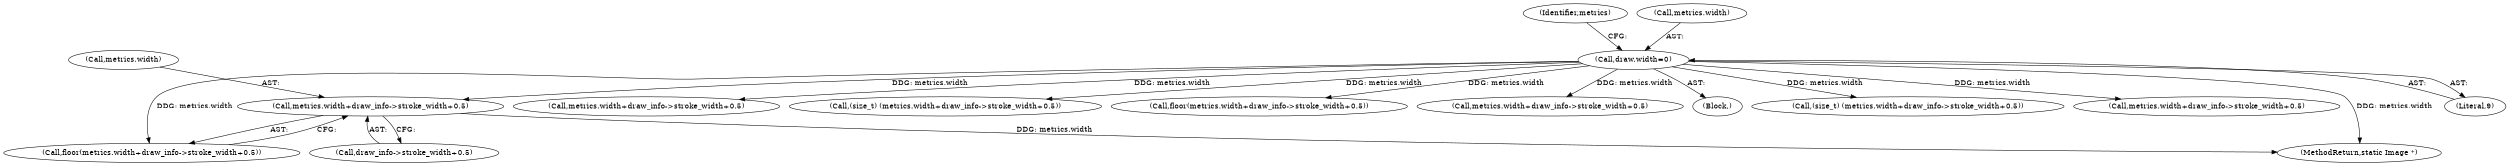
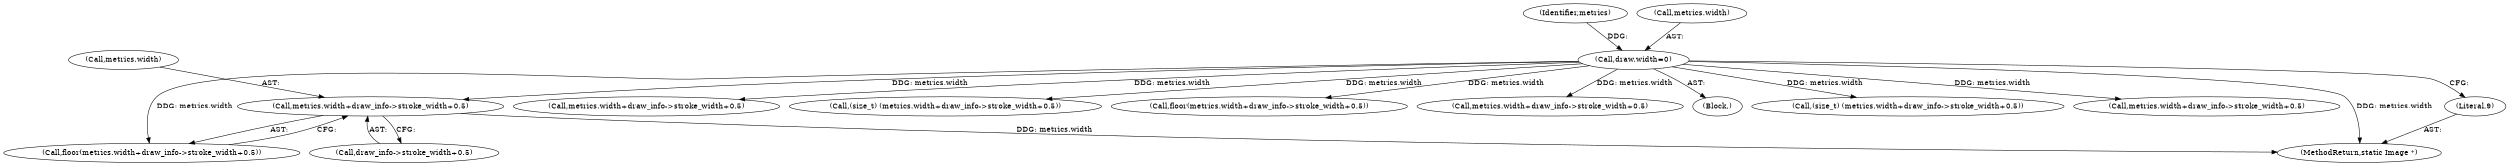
  digraph {
    n1 [label="(Call,metrics.width+draw_info->stroke_width+0.5)"]
    n2 [label="(Call,draw_info->stroke_width+0.5)"]
    n3 [label="(MethodReturn,static Image *)"]
    n4 [label="(Call,floor(metrics.width+draw_info->stroke_width+0.5))"]
    n5 [label="(Call,draw.width=0)"]
    n6 [label="(Call,metrics.width+draw_info->stroke_width+0.5)"]
    n7 [label="(Call,(size_t) (metrics.width+draw_info->stroke_width+0.5))"]
    n8 [label="(Call,floor(metrics.width+draw_info->stroke_width+0.5))"]
    n9 [label="(Call,metrics.width+draw_info->stroke_width+0.5)"]
    n10 [label="(Block,)"]
    n11 [label="(Literal,9)"]
    n12 [label="(Call,(size_t) (metrics.width+draw_info->stroke_width+0.5))"]
    n13 [label="(Call,metrics.width+draw_info->stroke_width+0.5)"]
    n14 [label="(Identifier,metrics)"]
    n15 [label="(Call,metrics.width)"]
    n16 [label="(Call,metrics.width)"]
    n1 -> n2 [label="CFG: "]
    n1 -> n3 [label="DDG: metrics.width"]
    n1 -> n4 [label="AST: "]
    n2 -> n1 [label="AST: "]
    n4 -> n1 [label="CFG: "]
    n5 -> n1 [label="DDG: metrics.width"]
    n5 -> n3 [label="DDG: metrics.width"]
    n5 -> n4 [label="DDG: metrics.width"]
    n5 -> n6 [label="DDG: metrics.width"]
    n5 -> n7 [label="DDG: metrics.width"]
    n5 -> n8 [label="DDG: metrics.width"]
    n5 -> n9 [label="DDG: metrics.width"]
    n5 -> n10 [label="AST: "]
-   n5 -> n11 [label="AST: "]
+   n5 -> n11 [label="CFG: "]
    n5 -> n12 [label="DDG: metrics.width"]
    n5 -> n13 [label="DDG: metrics.width"]
-   n11 -> n5 [label="AST: "]
-   n14 -> n5 [label="CFG: "]
+   n11 -> n3 [label="AST: "]
+   n14 -> n5 [label="DDG: "]
    n15 -> n5 [label="AST: "]
    n16 -> n1 [label="AST: "]
  }
